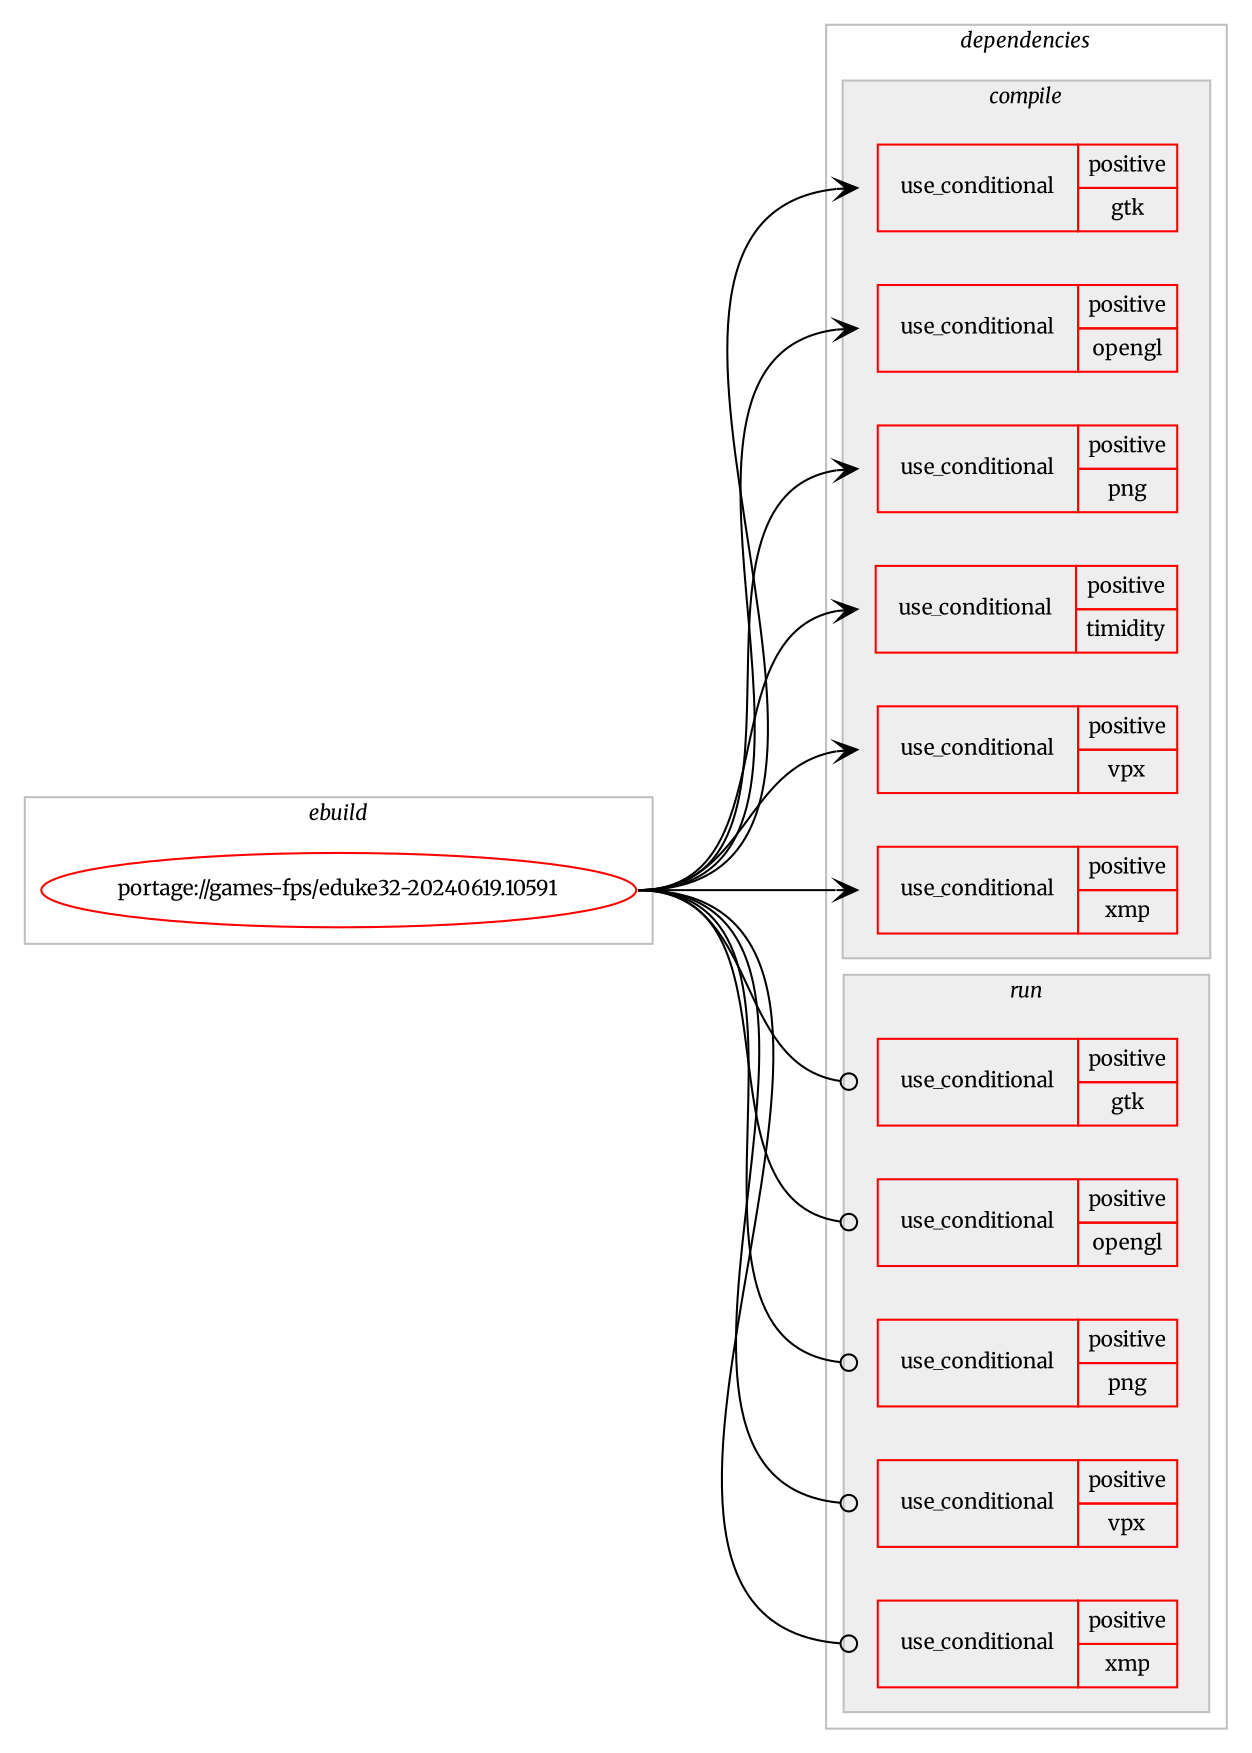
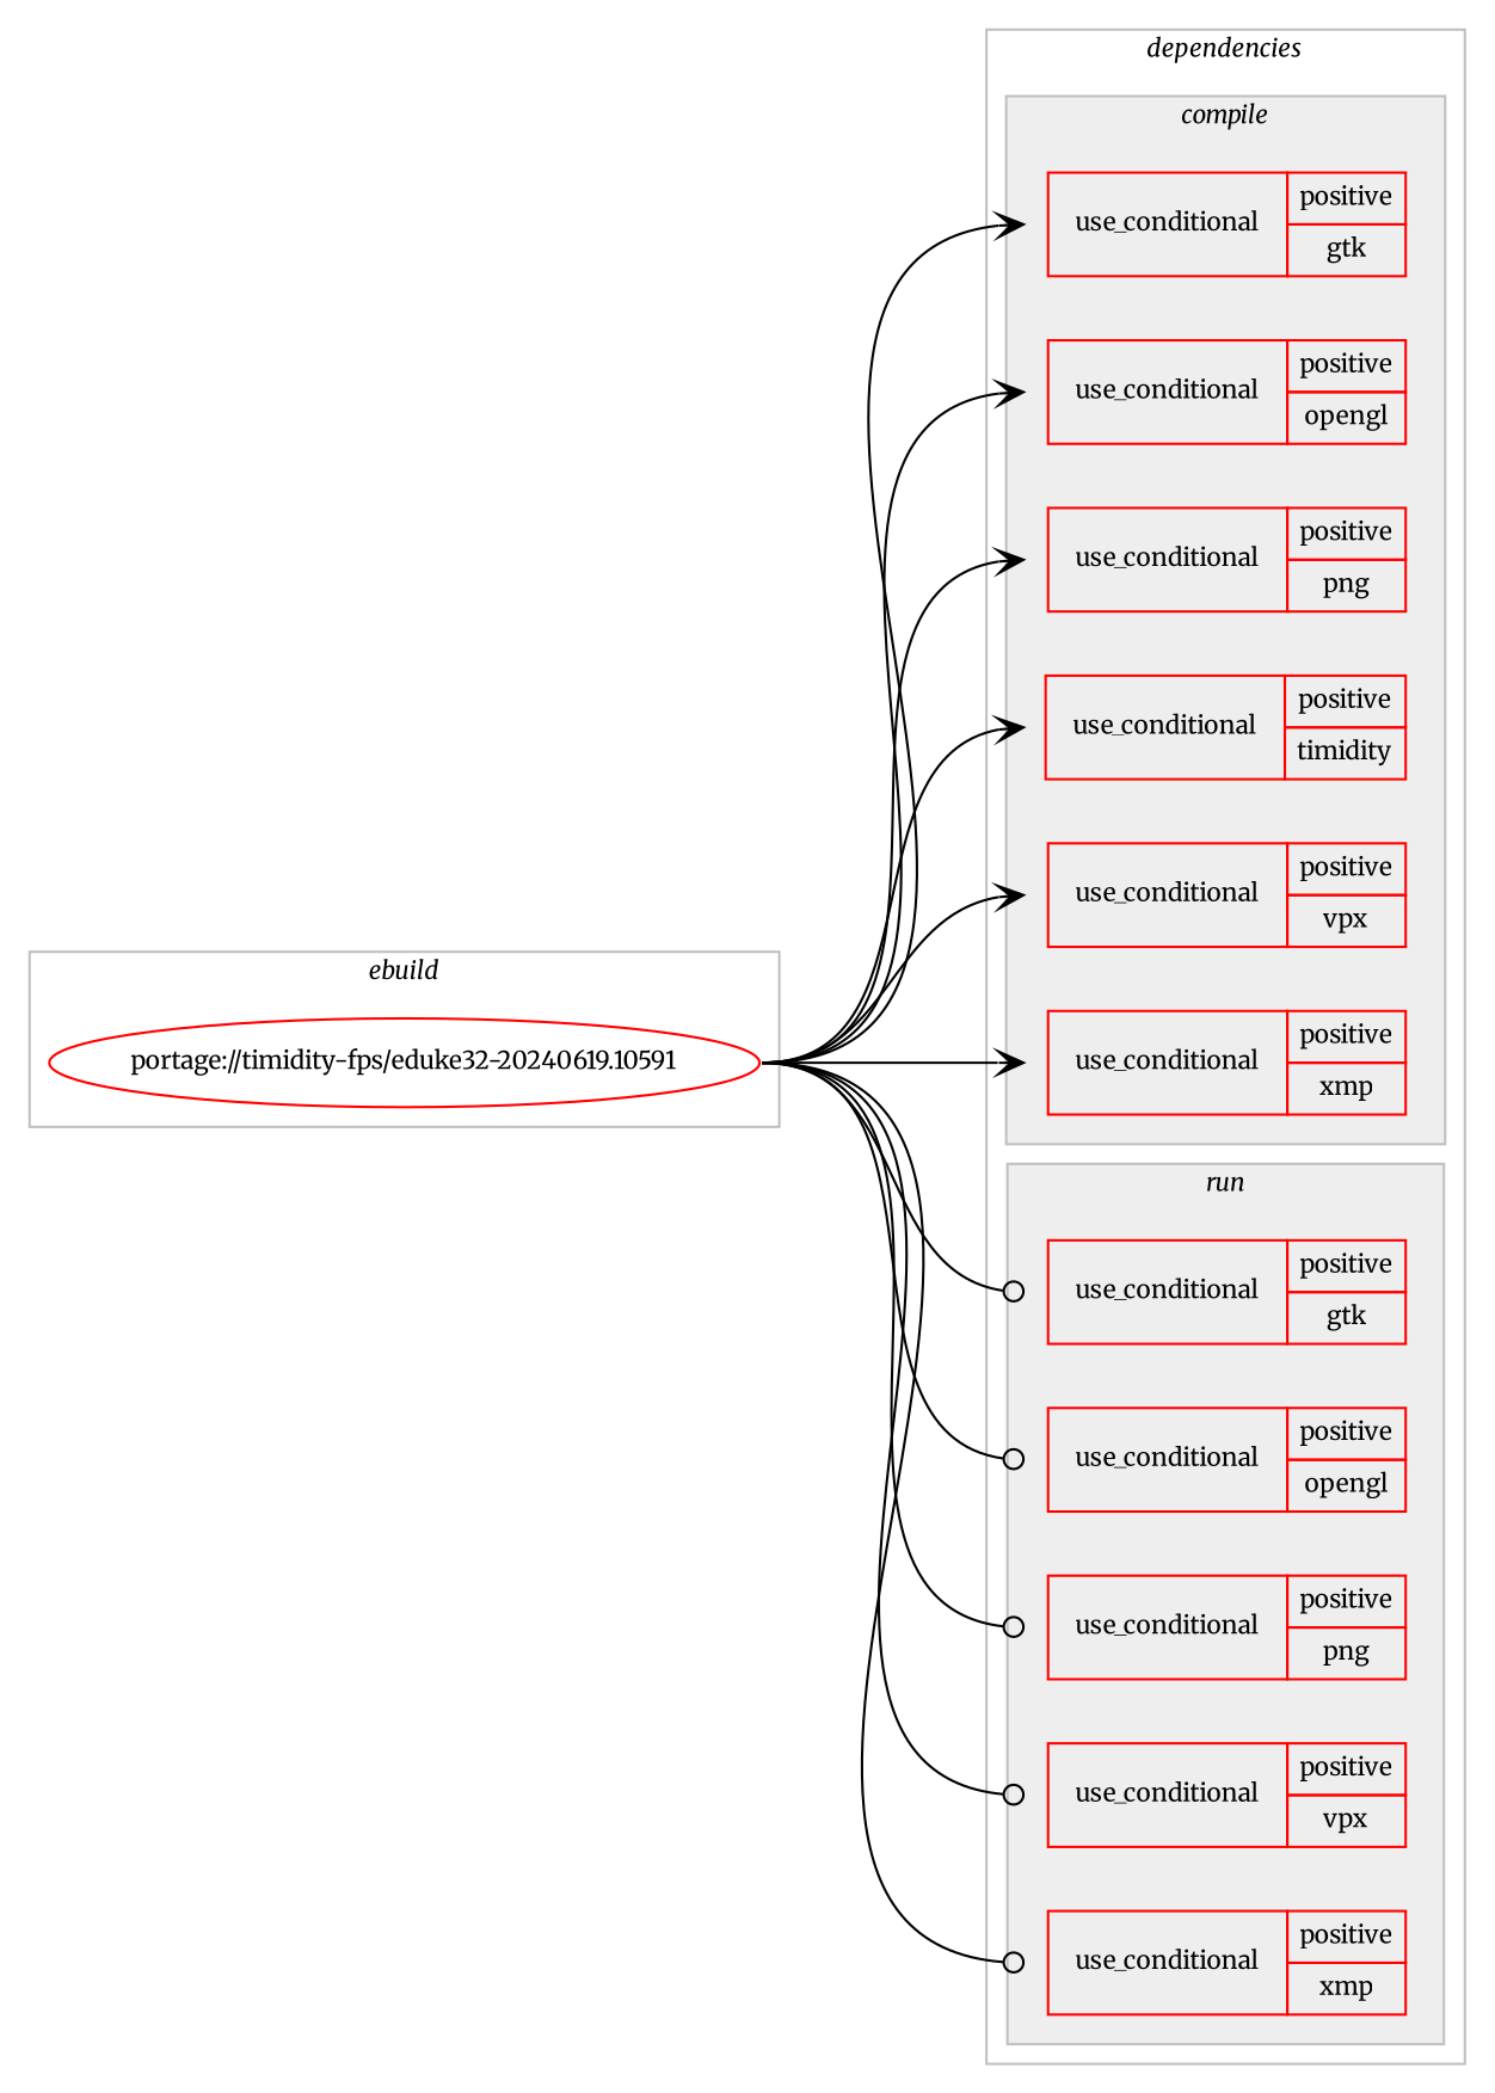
  digraph {
    compound=true
    concentrate=true
    fontname=Merriweather
    fontsize=10
    newrank=true
    rankdir=LR
    ranksep=1.5
    node [color=red fontname=Merriweather fontsize=10 shape=none]
    edge [arrowhead=vee headport=w style=solid tailport=e weight=20 fontname=Merriweather]
-   n1 [label="portage://games-fps/eduke32-20240619.10591" width=4 shape=""]
+   n1 [label="portage://timidity-fps/eduke32-20240619.10591" width=4 shape=""]
    n2 [label=<<TABLE BORDER="0" CELLBORDER="1" CELLSPACING="0" CELLPADDING="4"><TR><TD ROWSPAN="3" CELLPADDING="10">use_conditional</TD></TR><TR><TD>positive</TD></TR><TR><TD>gtk</TD></TR></TABLE>>]
    n3 [label=<<TABLE BORDER="0" CELLBORDER="1" CELLSPACING="0" CELLPADDING="4"><TR><TD ROWSPAN="3" CELLPADDING="10">use_conditional</TD></TR><TR><TD>positive</TD></TR><TR><TD>opengl</TD></TR></TABLE>>]
    n4 [label=<<TABLE BORDER="0" CELLBORDER="1" CELLSPACING="0" CELLPADDING="4"><TR><TD ROWSPAN="3" CELLPADDING="10">use_conditional</TD></TR><TR><TD>positive</TD></TR><TR><TD>png</TD></TR></TABLE>>]
    n5 [label=<<TABLE BORDER="0" CELLBORDER="1" CELLSPACING="0" CELLPADDING="4"><TR><TD ROWSPAN="3" CELLPADDING="10">use_conditional</TD></TR><TR><TD>positive</TD></TR><TR><TD>timidity</TD></TR></TABLE>>]
    n6 [label=<<TABLE BORDER="0" CELLBORDER="1" CELLSPACING="0" CELLPADDING="4"><TR><TD ROWSPAN="3" CELLPADDING="10">use_conditional</TD></TR><TR><TD>positive</TD></TR><TR><TD>vpx</TD></TR></TABLE>>]
    n7 [label=<<TABLE BORDER="0" CELLBORDER="1" CELLSPACING="0" CELLPADDING="4"><TR><TD ROWSPAN="3" CELLPADDING="10">use_conditional</TD></TR><TR><TD>positive</TD></TR><TR><TD>xmp</TD></TR></TABLE>>]
    n8 [label=<<TABLE BORDER="0" CELLBORDER="1" CELLSPACING="0" CELLPADDING="4"><TR><TD ROWSPAN="3" CELLPADDING="10">use_conditional</TD></TR><TR><TD>positive</TD></TR><TR><TD>gtk</TD></TR></TABLE>>]
    n9 [label=<<TABLE BORDER="0" CELLBORDER="1" CELLSPACING="0" CELLPADDING="4"><TR><TD ROWSPAN="3" CELLPADDING="10">use_conditional</TD></TR><TR><TD>positive</TD></TR><TR><TD>opengl</TD></TR></TABLE>>]
    n10 [label=<<TABLE BORDER="0" CELLBORDER="1" CELLSPACING="0" CELLPADDING="4"><TR><TD ROWSPAN="3" CELLPADDING="10">use_conditional</TD></TR><TR><TD>positive</TD></TR><TR><TD>png</TD></TR></TABLE>>]
    n11 [label=<<TABLE BORDER="0" CELLBORDER="1" CELLSPACING="0" CELLPADDING="4"><TR><TD ROWSPAN="3" CELLPADDING="10">use_conditional</TD></TR><TR><TD>positive</TD></TR><TR><TD>vpx</TD></TR></TABLE>>]
    n12 [label=<<TABLE BORDER="0" CELLBORDER="1" CELLSPACING="0" CELLPADDING="4"><TR><TD ROWSPAN="3" CELLPADDING="10">use_conditional</TD></TR><TR><TD>positive</TD></TR><TR><TD>xmp</TD></TR></TABLE>>]
    subgraph cluster_1 {
      color=gray
      label=<<i>ebuild</i>>
      rank=same
      n1
    }
    subgraph cluster_2 {
      color=gray
      label=<<i>dependencies</i>>
      subgraph cluster_3 {
        color=gray
        fillcolor="#eeeeee"
        label=<<i>compile</i>>
        style=filled
        subgraph sub_4 {
          color=gray
          fillcolor="#eeeeee"
          label=<<i>compile</i>>
          style=filled
          n2
        }
        subgraph sub_5 {
          color=gray
          fillcolor="#eeeeee"
          label=<<i>compile</i>>
          style=filled
          n3
        }
        subgraph sub_6 {
          color=gray
          fillcolor="#eeeeee"
          label=<<i>compile</i>>
          style=filled
          n4
        }
        subgraph sub_7 {
          color=gray
          fillcolor="#eeeeee"
          label=<<i>compile</i>>
          style=filled
          n5
        }
        subgraph sub_8 {
          color=gray
          fillcolor="#eeeeee"
          label=<<i>compile</i>>
          style=filled
          n6
        }
        subgraph sub_9 {
          color=gray
          fillcolor="#eeeeee"
          label=<<i>compile</i>>
          style=filled
          n7
        }
      }
      subgraph cluster_10 {
        color=gray
        fillcolor="#eeeeee"
        label=<<i>compile and run</i>>
        style=filled
      }
      subgraph cluster_11 {
        color=gray
        fillcolor="#eeeeee"
        label=<<i>run</i>>
        style=filled
        subgraph sub_12 {
          color=gray
          fillcolor="#eeeeee"
          label=<<i>run</i>>
          style=filled
          n8
        }
        subgraph sub_13 {
          color=gray
          fillcolor="#eeeeee"
          label=<<i>run</i>>
          style=filled
          n9
        }
        subgraph sub_14 {
          color=gray
          fillcolor="#eeeeee"
          label=<<i>run</i>>
          style=filled
          n10
        }
        subgraph sub_15 {
          color=gray
          fillcolor="#eeeeee"
          label=<<i>run</i>>
          style=filled
          n11
        }
        subgraph sub_16 {
          color=gray
          fillcolor="#eeeeee"
          label=<<i>run</i>>
          style=filled
          n12
        }
      }
    }
    subgraph cluster_17 {
      color=gray
      label=<<i>candidates</i>>
      rank=same
    }
    n1 -> n2
    n1 -> n3
    n1 -> n4
    n1 -> n5
    n1 -> n6
    n1 -> n7
    n1 -> n8 [arrowhead=odot]
    n1 -> n9 [arrowhead=odot]
    n1 -> n10 [arrowhead=odot]
    n1 -> n11 [arrowhead=odot]
    n1 -> n12 [arrowhead=odot]
  }
